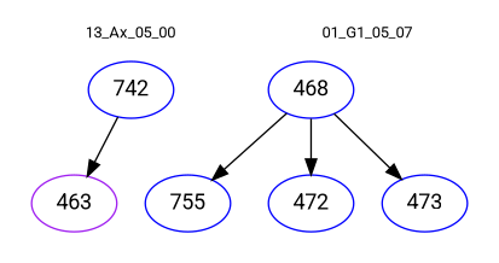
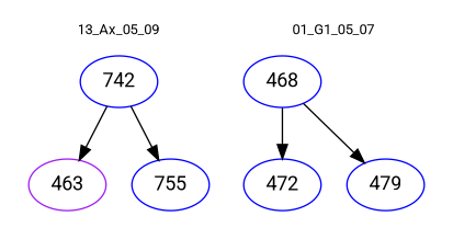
  digraph {
    fontname=Roboto
    node [color=blue fontname=Roboto]
    edge [color=black fontname=Roboto]
    n1 [label=742]
    n2 [label=755]
    n3 [color=purple label=463]
    n4 [label=468]
    n5 [label=472]
-   n6 [label=473]
+   n6 [label=479]
    subgraph cluster_1 {
      color=white
      fontsize=10
-     label="13_Ax_05_00"
+     label="13_Ax_05_09"
      n1
      n2
      n3
    }
    subgraph cluster_2 {
      color=white
      fontsize=10
      label="01_G1_05_07"
      n4
      n5
      n6
    }
-   n4 -> n2
+   n1 -> n2
    n1 -> n3
    n4 -> n5
    n4 -> n6
  }
